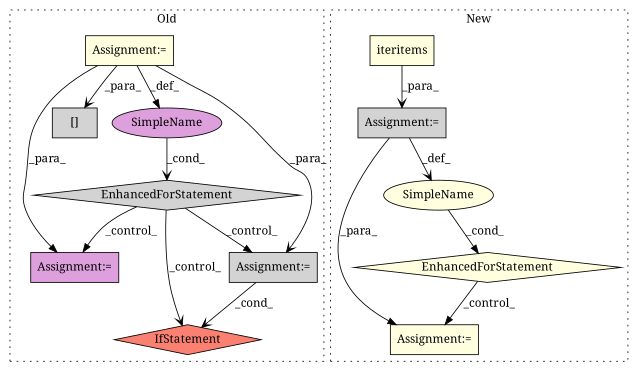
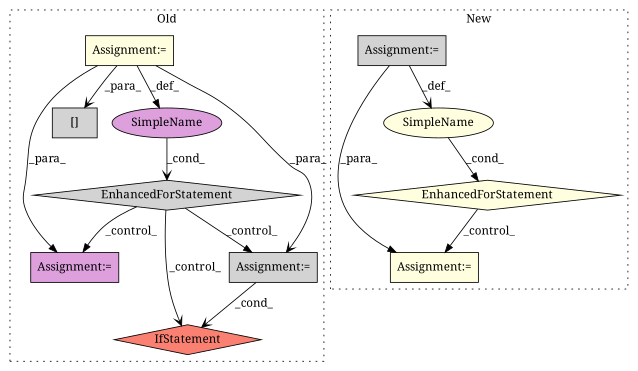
  digraph {
    fontname="Noto Serif"
    node [a=7 l=1 s="1332,1410" shape=box style=filled fillcolor=lightyellow fontname="Noto Serif"]
    edge [arrowhead=normal fontname="Noto Serif"]
    n1 [a=70 l="53,2" label=EnhancedForStatement shape=diamond fillcolor=lightgrey]
    n2 [l="53,2" label="Assignment:="]
    n3 [label="Assignment:=" s=1571 fillcolor=plum]
    n4 [a=2 l="3,1" label="[]" s="1572,1593" fillcolor=lightgrey]
    n5 [a=25 l="10,2" label=IfStatement s="1622,1663" shape=diamond fillcolor=salmon]
    n6 [a=42 l=7 label=SimpleName s=1392 shape=ellipse fillcolor=plum]
    n7 [label="Assignment:=" s=1479 fillcolor=lightgrey]
-   n8 [a=32 l=11 label=iteritems s=1374]
    n9 [l="73,2" label="Assignment:=" s="1285,1385" fillcolor=lightgrey]
    n10 [a=70 l="73,2" label=EnhancedForStatement s="1285,1385" shape=diamond]
    n11 [label="Assignment:=" s=1667]
    n12 [a=42 l=6 label=SimpleName s=1362 shape=ellipse]
    subgraph cluster_1 {
      label=Old
      style=dotted
      n1
      n2
      n3
      n4
      n5
      n6
      n7
    }
    subgraph cluster_2 {
      label=New
      style=dotted
-     n8
      n9
      n10
      n11
      n12
    }
    n1 -> n3 [label=_control_]
    n1 -> n5 [label=_control_ arrowhead=vee]
    n1 -> n7 [label=_control_]
    n2 -> n3 [label=_para_]
    n2 -> n4 [label=_para_ arrowhead=vee]
    n2 -> n6 [label=_def_]
    n2 -> n7 [label=_para_ arrowhead=vee]
    n6 -> n1 [label=_cond_ arrowhead=vee]
    n7 -> n5 [label=_cond_ arrowhead=vee]
-   n8 -> n9 [label=_para_ arrowhead=vee]
    n9 -> n11 [label=_para_]
    n9 -> n12 [label=_def_ arrowhead=vee]
    n10 -> n11 [label=_control_]
    n12 -> n10 [label=_cond_]
  }
